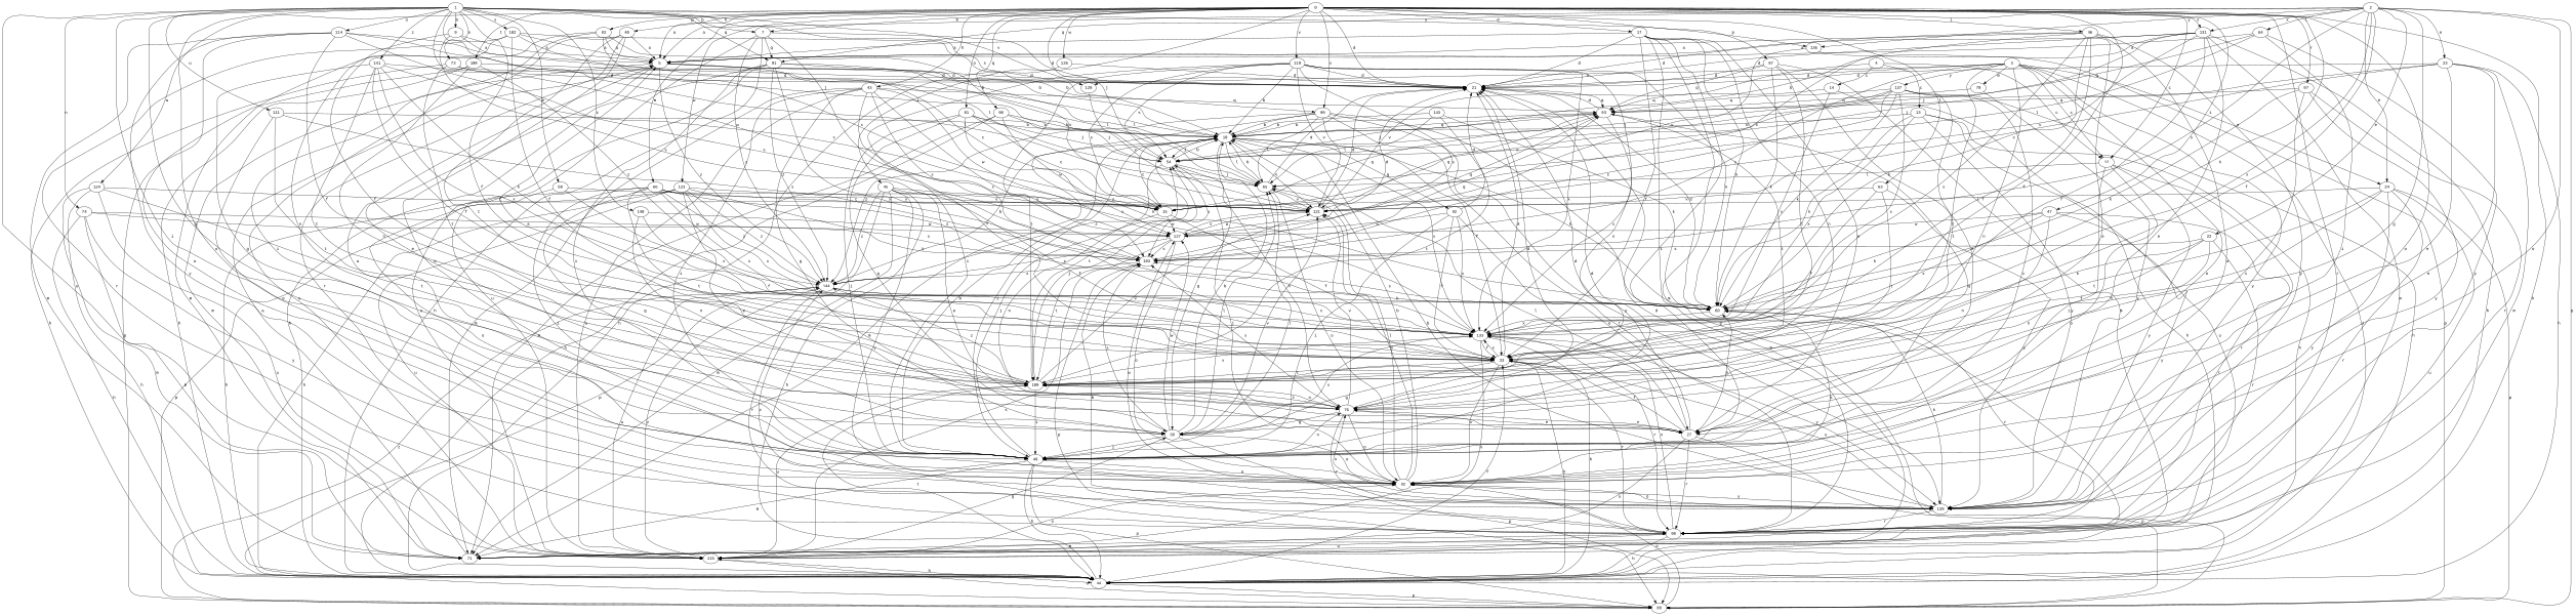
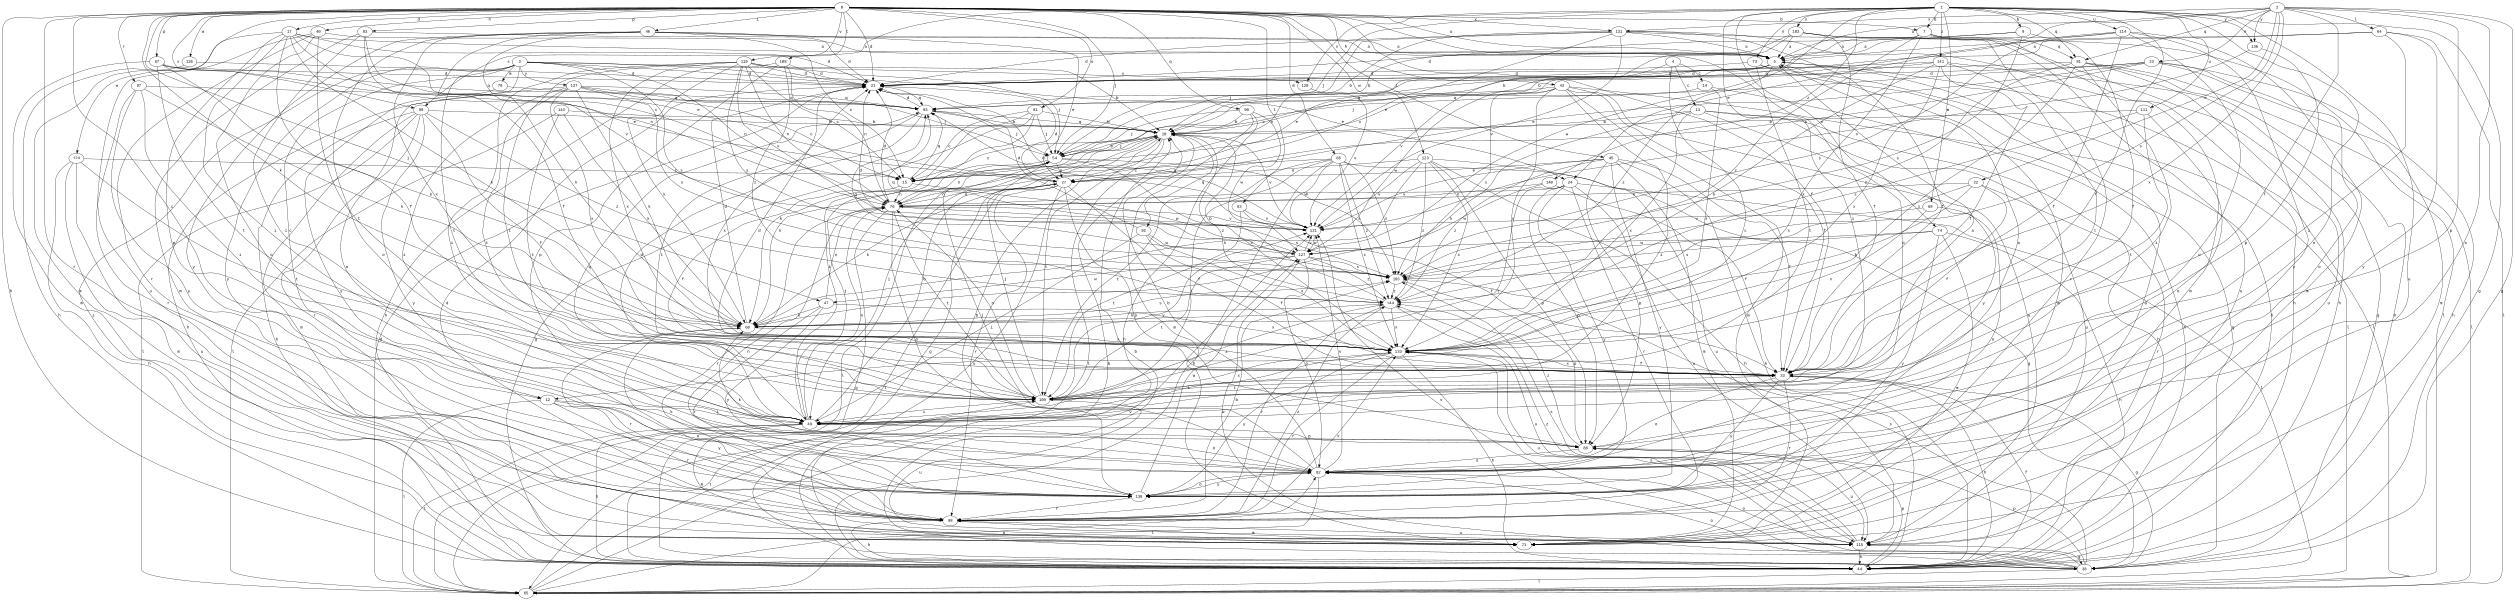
  strict digraph {
    fontname="Liberation Mono"
    node [fontname="Liberation Mono"]
    edge [fontname="Liberation Mono"]
    0
    5
    7
    12
    17
    21
    n7 [label=33]
    40
    43
    44
    45
    46
    47
    54
    60
    63
    66
    81
    82
    83
    87
    90
    97
    98
    99
    108
    119
    123
    124
    126
    131
    15
    27
    65
    71
    144
    91
    115
    133
    49
    138
    88
    76
    93
    38
    109
    127
    103
    121
    10
    1
    9
    68
    73
    74
    102
    111
    114
    120
    136
    140
    141
    2
    22
    23
    24
    64
    3
    70
    137
    4
    13
    14
    92
    143
    0 -> 5 [label=a]
    0 -> 7 [label=b]
    0 -> 12 [label=c]
    0 -> 17 [label=d]
    0 -> 21 [label=d]
    0 -> n7 [label=f]
    0 -> 40 [label=h]
    0 -> 43 [label=h]
    0 -> 44 [label=h]
    0 -> 45 [label=i]
    0 -> 46 [label=i]
    0 -> 47 [label=i]
    0 -> 54 [label=j]
    0 -> 60 [label=k]
    0 -> 63 [label=l]
    0 -> 66 [label=m]
    0 -> 81 [label=o]
    0 -> 82 [label=o]
    0 -> 83 [label=p]
    0 -> 87 [label=p]
    0 -> 90 [label=q]
    0 -> 97 [label=r]
    0 -> 98 [label=r]
    0 -> 99 [label=s]
    0 -> 108 [label=t]
    0 -> 119 [label=v]
    0 -> 123 [label=w]
    0 -> 124 [label=w]
    0 -> 126 [label=w]
    0 -> 131 [label=x]
    5 -> 21 [label=d]
    5 -> 15 [label=c]
    5 -> 27 [label=e]
    5 -> 65 [label=l]
    5 -> 71 [label=m]
    5 -> 144 [label=z]
    7 -> 21 [label=d]
    7 -> 44 [label=h]
    7 -> 144 [label=z]
    7 -> 91 [label=q]
    7 -> 115 [label=u]
    7 -> 133 [label=x]
    12 -> 82 [label=o]
    12 -> 98 [label=r]
    12 -> 65 [label=l]
    12 -> 49 [label=i]
    12 -> 138 [label=y]
    17 -> 5 [label=a]
    17 -> 21 [label=d]
    17 -> n7 [label=f]
    17 -> 60 [label=k]
    17 -> 27 [label=e]
    17 -> 71 [label=m]
    17 -> 49 [label=i]
    17 -> 88 [label=p]
    17 -> 76 [label=n]
    21 -> 93 [label=q]
    n7 -> 21 [label=d]
    n7 -> 44 [label=h]
    n7 -> 82 [label=o]
    n7 -> 98 [label=r]
    n7 -> 133 [label=x]
    n7 -> 138 [label=y]
    n7 -> 38 [label=g]
    n7 -> 109 [label=t]
    40 -> 5 [label=a]
    40 -> 82 [label=o]
    40 -> 98 [label=r]
    40 -> 115 [label=u]
    40 -> 109 [label=t]
    43 -> n7 [label=f]
    43 -> 71 [label=m]
    43 -> 115 [label=u]
    43 -> 133 [label=x]
    43 -> 49 [label=i]
    43 -> 93 [label=q]
    43 -> 38 [label=g]
    43 -> 127 [label=w]
    43 -> 103 [label=s]
    44 -> n7 [label=f]
    44 -> 88 [label=p]
    44 -> 109 [label=t]
    45 -> n7 [label=f]
    45 -> 44 [label=h]
    45 -> 27 [label=e]
    45 -> 71 [label=m]
    45 -> 144 [label=z]
    45 -> 138 [label=y]
    45 -> 88 [label=p]
    45 -> 121 [label=v]
    46 -> 5 [label=a]
    46 -> 21 [label=d]
    46 -> n7 [label=f]
    46 -> 60 [label=k]
    46 -> 82 [label=o]
    46 -> 15 [label=c]
    46 -> 27 [label=e]
    46 -> 133 [label=x]
    46 -> 138 [label=y]
    47 -> 60 [label=k]
    47 -> 98 [label=r]
    47 -> 133 [label=x]
    47 -> 138 [label=y]
    47 -> 76 [label=n]
-   47 -> 127 [label=w]
+   127 -> 47 [label=w]
    54 -> 65 [label=l]
    54 -> 144 [label=z]
    54 -> 76 [label=n]
    54 -> 103 [label=s]
    54 -> 10 [label=b]
    60 -> 21 [label=d]
    60 -> 98 [label=r]
    60 -> 133 [label=x]
    60 -> 103 [label=s]
    63 -> n7 [label=f]
-   63 -> 138 [label=y]
    63 -> 109 [label=t]
    63 -> 121 [label=v]
    66 -> 44 [label=h]
    66 -> 15 [label=c]
    66 -> 144 [label=z]
    66 -> 133 [label=x]
    66 -> 49 [label=i]
    66 -> 38 [label=g]
    66 -> 109 [label=t]
    66 -> 103 [label=s]
    66 -> 121 [label=v]
    81 -> 54 [label=j]
    81 -> 60 [label=k]
    81 -> 15 [label=c]
    81 -> 49 [label=i]
    81 -> 38 [label=g]
    81 -> 10 [label=b]
    82 -> 54 [label=j]
    82 -> 60 [label=k]
    82 -> 65 [label=l]
    82 -> 138 [label=y]
    82 -> 121 [label=v]
    82 -> 10 [label=b]
    83 -> 5 [label=a]
    83 -> 15 [label=c]
    83 -> 71 [label=m]
    83 -> 49 [label=i]
    83 -> 121 [label=v]
    87 -> 21 [label=d]
    87 -> 60 [label=k]
    87 -> 27 [label=e]
    87 -> 71 [label=m]
    87 -> 93 [label=q]
    87 -> 109 [label=t]
    90 -> 44 [label=h]
    90 -> 54 [label=j]
    90 -> 71 [label=m]
    90 -> 127 [label=w]
    90 -> 10 [label=b]
    97 -> 60 [label=k]
    97 -> 98 [label=r]
    97 -> 49 [label=i]
    97 -> 138 [label=y]
    97 -> 93 [label=q]
    98 -> 21 [label=d]
    98 -> 44 [label=h]
    98 -> 71 [label=m]
    98 -> 144 [label=z]
    98 -> 115 [label=u]
    98 -> 133 [label=x]
    98 -> 103 [label=b]
    99 -> n7 [label=f]
    99 -> 44 [label=h]
    99 -> 98 [label=r]
    99 -> 65 [label=l]
    99 -> 71 [label=m]
    99 -> 144 [label=z]
    99 -> 138 [label=y]
    99 -> 10 [label=b]
    108 -> 21 [label=d]
    108 -> 44 [label=h]
    108 -> 144 [label=z]
    108 -> 88 [label=p]
    108 -> 76 [label=n]
    119 -> 21 [label=d]
-   119 -> 54 [label=s]
+   119 -> 54 [label=j]
    119 -> 60 [label=k]
    119 -> 15 [label=c]
    119 -> 133 [label=x]
    119 -> 49 [label=i]
    119 -> 76 [label=n]
    119 -> 109 [label=t]
    119 -> 103 [label=s]
    119 -> 121 [label=v]
    119 -> 10 [label=b]
    123 -> 44 [label=h]
    123 -> 60 [label=k]
    123 -> 27 [label=e]
    123 -> 144 [label=z]
    123 -> 115 [label=u]
    123 -> 133 [label=x]
    123 -> 88 [label=p]
    123 -> 121 [label=v]
    124 -> 44 [label=h]
    124 -> 15 [label=c]
    124 -> 71 [label=m]
    124 -> 115 [label=u]
    124 -> 109 [label=t]
    126 -> 21 [label=d]
    126 -> 44 [label=h]
    131 -> 5 [label=a]
    131 -> 21 [label=d]
    131 -> n7 [label=f]
    131 -> 44 [label=h]
    131 -> 54 [label=j]
    131 -> 27 [label=e]
    131 -> 71 [label=m]
    131 -> 121 [label=v]
    131 -> 10 [label=b]
    15 -> n7 [label=f]
    15 -> 76 [label=n]
    15 -> 93 [label=q]
    15 -> 127 [label=w]
    27 -> 21 [label=d]
    27 -> n7 [label=f]
    27 -> 60 [label=k]
    27 -> 98 [label=r]
    27 -> 65 [label=l]
    27 -> 115 [label=u]
    27 -> 88 [label=p]
    27 -> 76 [label=n]
    65 -> 21 [label=d]
    65 -> 82 [label=o]
    65 -> 121 [label=v]
    65 -> 10 [label=b]
    71 -> 5 [label=a]
    144 -> 60 [label=k]
    144 -> 98 [label=r]
    144 -> 115 [label=u]
    144 -> 133 [label=x]
    144 -> 10 [label=b]
    91 -> 21 [label=d]
    91 -> 44 [label=h]
    91 -> 65 [label=l]
    91 -> 144 [label=z]
    91 -> 115 [label=u]
    91 -> 133 [label=x]
    91 -> 49 [label=i]
    115 -> 44 [label=h]
    115 -> 82 [label=o]
    115 -> 144 [label=z]
    115 -> 38 [label=g]
    115 -> 103 [label=s]
    133 -> n7 [label=f]
    133 -> 44 [label=h]
    133 -> 98 [label=r]
    133 -> 115 [label=u]
-   38 -> 49 [label=i]
+   133 -> 49 [label=i]
    133 -> 138 [label=y]
    49 -> 5 [label=a]
    49 -> 21 [label=d]
    49 -> 44 [label=h]
    49 -> 54 [label=j]
    49 -> 82 [label=o]
    49 -> 65 [label=l]
    49 -> 71 [label=m]
    49 -> 88 [label=p]
    49 -> 76 [label=n]
    49 -> 93 [label=q]
    49 -> 10 [label=b]
    138 -> 60 [label=k]
    138 -> 82 [label=o]
    138 -> 98 [label=r]
    138 -> 76 [label=n]
    138 -> 127 [label=w]
    138 -> 10 [label=b]
    88 -> 82 [label=o]
    88 -> 144 [label=z]
    88 -> 115 [label=u]
    76 -> 21 [label=d]
    76 -> 82 [label=o]
    76 -> 98 [label=r]
    76 -> 27 [label=e]
    76 -> 38 [label=g]
    76 -> 109 [label=t]
    76 -> 103 [label=s]
    76 -> 121 [label=v]
    93 -> 21 [label=d]
    93 -> 54 [label=j]
    93 -> 133 [label=x]
    93 -> 109 [label=t]
    93 -> 10 [label=b]
    38 -> 82 [label=o]
    38 -> 65 [label=l]
    38 -> 133 [label=x]
    38 -> 88 [label=p]
    38 -> 127 [label=w]
    38 -> 103 [label=s]
    38 -> 121 [label=v]
    38 -> 10 [label=b]
    109 -> 5 [label=a]
    109 -> 54 [label=j]
    109 -> 144 [label=z]
    109 -> 115 [label=u]
    109 -> 133 [label=x]
    109 -> 49 [label=i]
    109 -> 76 [label=n]
    109 -> 121 [label=v]
    127 -> 21 [label=d]
    127 -> 82 [label=o]
    127 -> 144 [label=z]
    127 -> 93 [label=q]
    127 -> 109 [label=t]
    127 -> 103 [label=s]
    127 -> 121 [label=v]
    103 -> 144 [label=z]
    103 -> 88 [label=p]
    103 -> 93 [label=q]
    121 -> 21 [label=d]
    121 -> 93 [label=q]
    121 -> 127 [label=w]
    10 -> 54 [label=j]
    10 -> 60 [label=k]
    10 -> 15 [label=c]
    10 -> 65 [label=l]
    10 -> 133 [label=x]
    10 -> 49 [label=i]
    10 -> 93 [label=q]
    10 -> 38 [label=g]
    10 -> 109 [label=t]
    10 -> 121 [label=v]
    10 -> 92 [label=q]
    1 -> 7 [label=b]
    1 -> n7 [label=f]
    1 -> 54 [label=j]
    1 -> 82 [label=o]
    1 -> 99 [label=s]
    1 -> 91 [label=q]
    1 -> 115 [label=u]
    1 -> 49 [label=i]
    1 -> 38 [label=g]
    1 -> 127 [label=w]
    1 -> 9 [label=b]
    1 -> 68 [label=m]
    1 -> 73 [label=n]
    1 -> 74 [label=n]
    1 -> 102 [label=s]
    1 -> 111 [label=u]
    1 -> 114 [label=u]
    1 -> 120 [label=v]
    1 -> 136 [label=y]
    1 -> 140 [label=z]
    1 -> 141 [label=z]
    9 -> 5 [label=a]
    9 -> n7 [label=f]
    9 -> 103 [label=s]
    9 -> 10 [label=b]
    68 -> 82 [label=o]
    68 -> 133 [label=x]
    68 -> 121 [label=v]
    73 -> 21 [label=d]
    73 -> 44 [label=h]
    73 -> 65 [label=l]
    73 -> 109 [label=t]
    74 -> 44 [label=h]
    74 -> 71 [label=m]
    74 -> 138 [label=y]
    74 -> 127 [label=w]
    74 -> 103 [label=s]
    102 -> 5 [label=a]
    102 -> n7 [label=f]
    102 -> 98 [label=r]
    102 -> 65 [label=l]
    102 -> 76 [label=n]
    102 -> 10 [label=b]
    111 -> 82 [label=o]
    111 -> 109 [label=t]
    111 -> 103 [label=s]
    111 -> 10 [label=b]
    114 -> 5 [label=a]
    114 -> n7 [label=f]
    114 -> 82 [label=o]
    114 -> 71 [label=m]
    114 -> 138 [label=y]
    114 -> 103 [label=s]
    114 -> 10 [label=b]
    120 -> 121 [label=v]
    136 -> 88 [label=p]
    136 -> 121 [label=v]
    140 -> n7 [label=f]
    140 -> 76 [label=n]
    140 -> 127 [label=w]
    141 -> 21 [label=d]
    141 -> n7 [label=f]
    141 -> 60 [label=k]
    141 -> 15 [label=c]
    141 -> 133 [label=x]
    141 -> 38 [label=g]
    141 -> 109 [label=t]
    2 -> 5 [label=a]
    2 -> n7 [label=f]
    2 -> 82 [label=o]
    2 -> 131 [label=x]
    2 -> 91 [label=q]
    2 -> 133 [label=x]
    2 -> 88 [label=p]
    2 -> 38 [label=g]
    2 -> 103 [label=s]
    2 -> 136 [label=y]
    2 -> 22 [label=e]
    2 -> 23 [label=e]
    2 -> 24 [label=e]
    2 -> 64 [label=l]
    22 -> n7 [label=f]
    22 -> 60 [label=k]
    22 -> 98 [label=r]
    22 -> 76 [label=n]
    22 -> 103 [label=s]
    23 -> 21 [label=d]
    23 -> 44 [label=h]
    23 -> 54 [label=j]
    23 -> 82 [label=o]
    23 -> 15 [label=c]
    23 -> 27 [label=e]
    23 -> 71 [label=m]
    24 -> 98 [label=r]
-   24 -> 121 [label=l]
+   24 -> 65 [label=l]
    24 -> 115 [label=u]
    24 -> 138 [label=y]
    24 -> 88 [label=p]
    24 -> 76 [label=n]
    24 -> 109 [label=t]
    64 -> 5 [label=a]
    64 -> 65 [label=l]
    64 -> 49 [label=i]
    64 -> 138 [label=y]
    64 -> 93 [label=q]
    3 -> 12 [label=c]
    3 -> 21 [label=d]
    3 -> 44 [label=z]
    3 -> 82 [label=o]
    3 -> 138 [label=y]
    3 -> 76 [label=n]
    3 -> 109 [label=t]
    3 -> 103 [label=s]
    3 -> 120 [label=v]
    3 -> 24 [label=e]
    3 -> 70 [label=m]
    3 -> 137 [label=y]
    70 -> 138 [label=y]
    70 -> 93 [label=q]
    137 -> 44 [label=h]
    137 -> 54 [label=j]
    137 -> 60 [label=k]
    137 -> 15 [label=c]
    137 -> 133 [label=x]
    137 -> 49 [label=i]
    137 -> 93 [label=q]
    137 -> 109 [label=t]
    137 -> 103 [label=s]
    4 -> 12 [label=c]
    4 -> 121 [label=v]
    4 -> 13 [label=c]
    4 -> 14 [label=c]
    13 -> 44 [label=h]
    13 -> 60 [label=k]
    13 -> 115 [label=u]
    13 -> 133 [label=x]
    13 -> 138 [label=y]
    13 -> 10 [label=b]
    14 -> 44 [label=h]
    14 -> 133 [label=x]
    14 -> 93 [label=q]
    92 -> 21 [label=d]
    92 -> n7 [label=f]
-   92 -> 27 [label=e]
+   54 -> 27 [label=e]
    92 -> 133 [label=x]
    92 -> 49 [label=i]
    92 -> 127 [label=w]
    143 -> 60 [label=k]
    143 -> 65 [label=l]
    143 -> 109 [label=t]
    143 -> 10 [label=b]
  }
